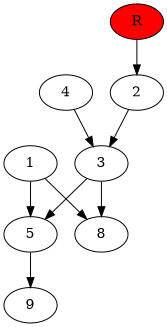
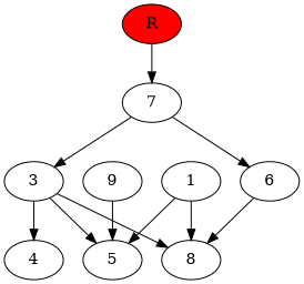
  digraph {
    1
    5
    8
    9
    4
    3
-   7 [label=2]
+   7
+   6
    R [fillcolor="#ff0000" style=filled]
    1 -> 5
    1 -> 8
-   5 -> 9
-   4 -> 3
+   9 -> 5
+   3 -> 4
    3 -> 5
    3 -> 8
    7 -> 3
+   7 -> 6
+   6 -> 8
    R -> 7
  }
